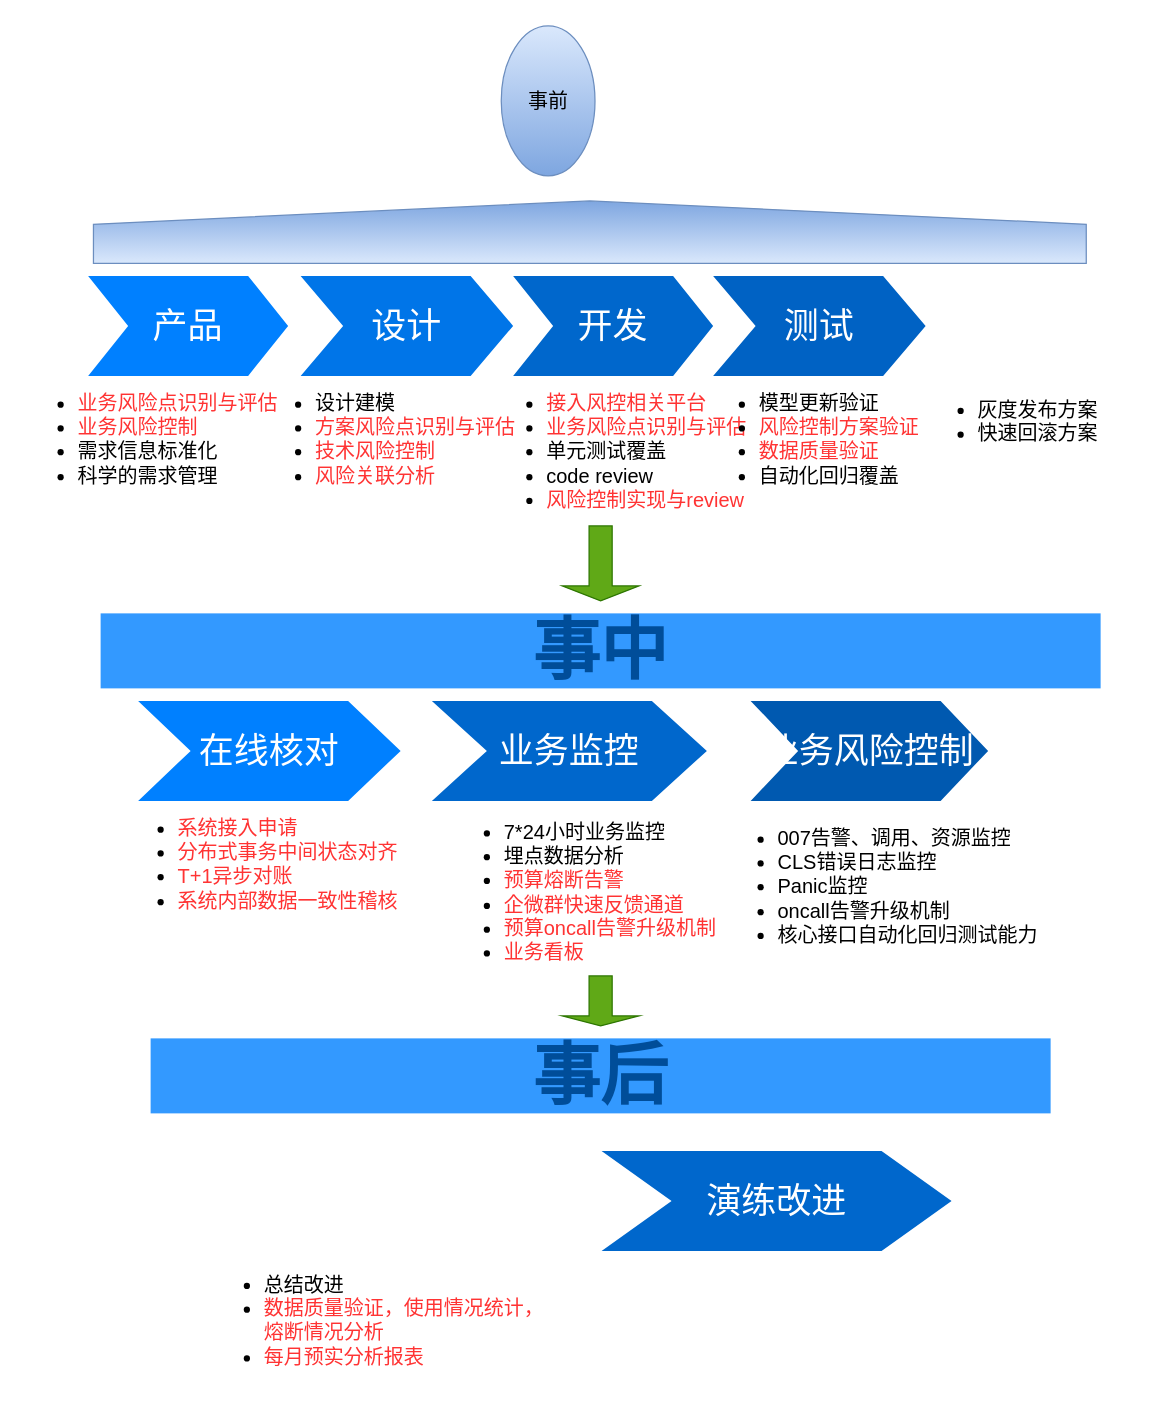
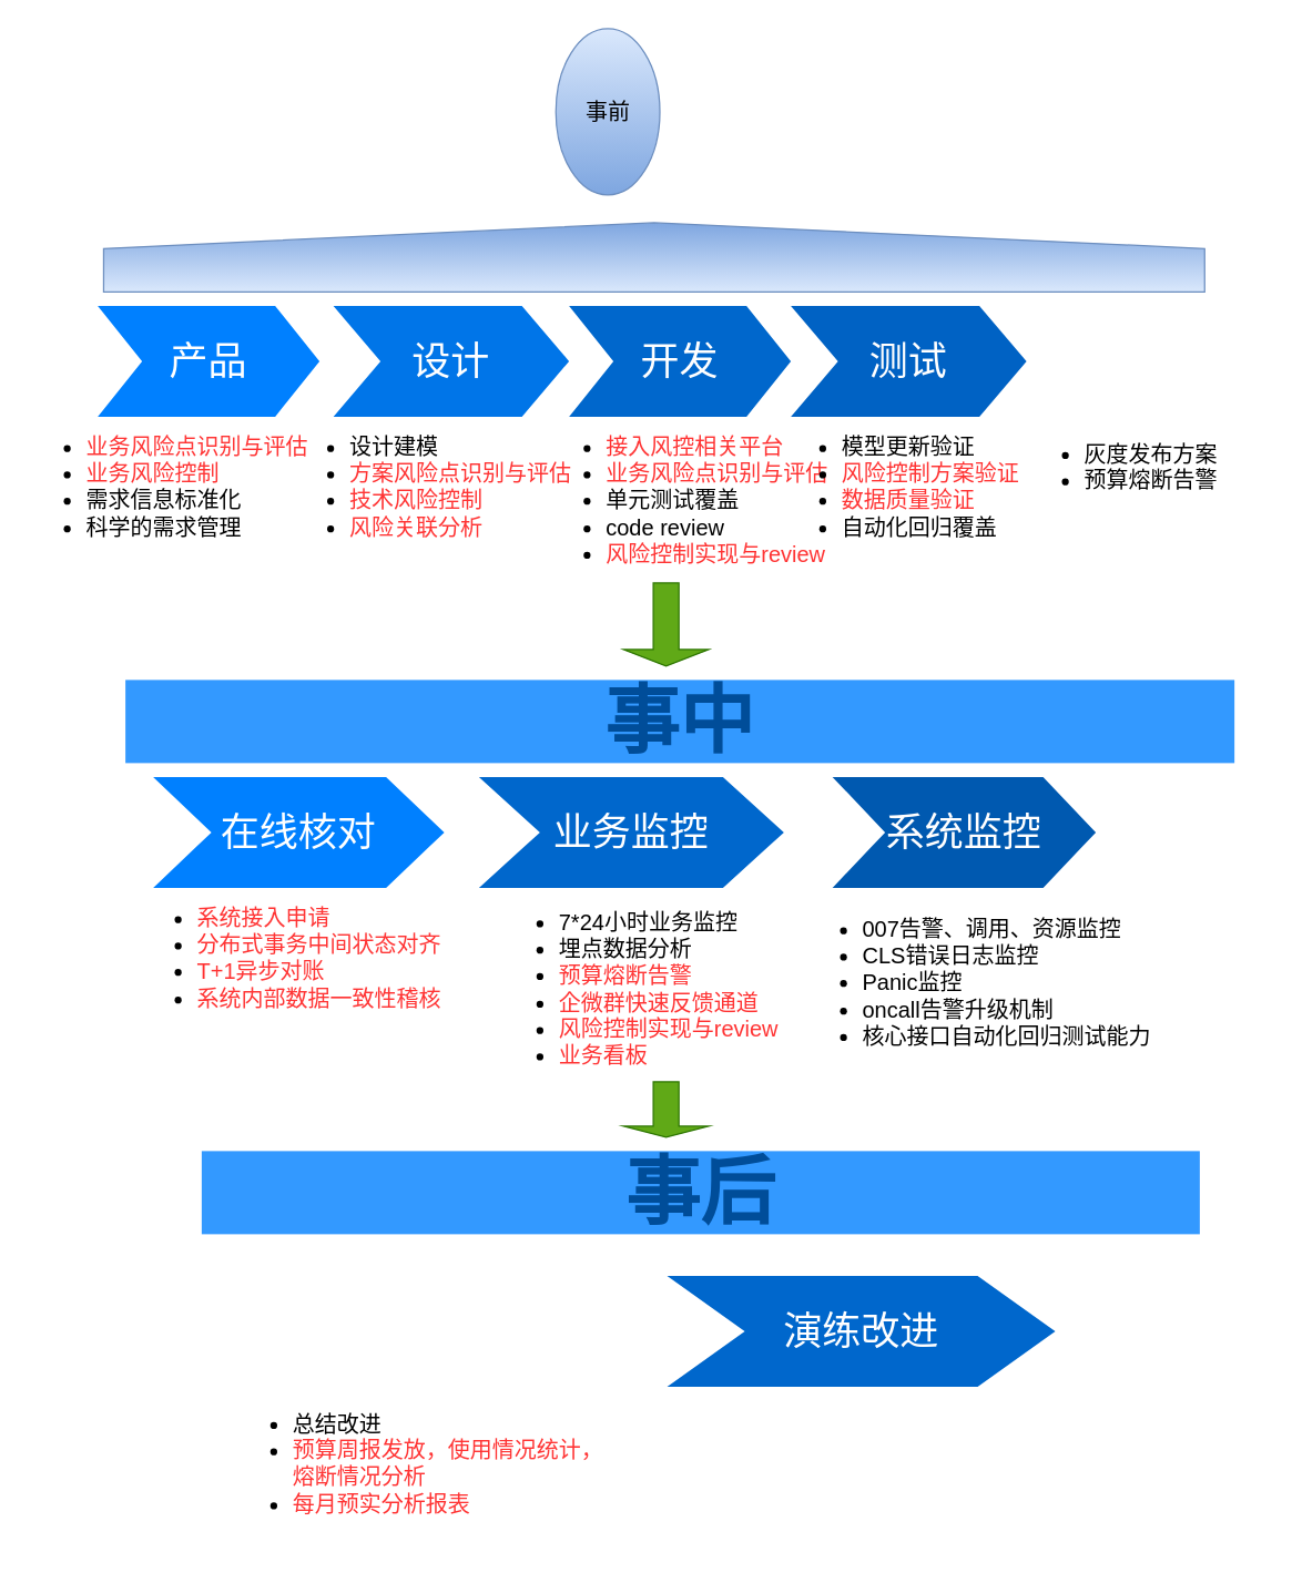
  <mxCell id="0" />
  <mxCell id="1" parent="0" />
  <mxCell id="2" value="产品" style="shape=step;whiteSpace=wrap;html=1;fontSize=28;fillColor=#0080FF;fontColor=#FFFFFF;strokeColor=none;" parent="1" vertex="1"><mxGeometry x="70" y="220" width="160" height="80" as="geometry" /></mxCell>
  <mxCell id="3" value="设计" style="shape=step;whiteSpace=wrap;html=1;fontSize=28;fillColor=#0075E8;fontColor=#FFFFFF;strokeColor=none;" parent="1" vertex="1"><mxGeometry x="240" y="220" width="170" height="80" as="geometry" /></mxCell>
  <mxCell id="4" value="开发" style="shape=step;whiteSpace=wrap;html=1;fontSize=28;fillColor=#0067CC;fontColor=#FFFFFF;strokeColor=none;" parent="1" vertex="1"><mxGeometry x="410" y="220" width="160" height="80" as="geometry" /></mxCell>
  <mxCell id="5" value="测试" style="shape=step;whiteSpace=wrap;html=1;fontSize=28;fillColor=#0062C4;fontColor=#FFFFFF;strokeColor=none;" parent="1" vertex="1"><mxGeometry x="570" y="220" width="170" height="80" as="geometry" /></mxCell>
  <mxCell id="6" value="&lt;ul style=&quot;font-size: 16px&quot;&gt;&lt;li&gt;&lt;font color=&quot;#ff3333&quot; style=&quot;font-size: 16px&quot;&gt;业务风险点识别与评估&lt;/font&gt;&lt;/li&gt;&lt;li&gt;&lt;font color=&quot;#ff3333&quot; style=&quot;font-size: 16px&quot;&gt;业务风险控制&lt;/font&gt;&lt;/li&gt;&lt;li&gt;&lt;font style=&quot;font-size: 16px&quot;&gt;需求信息标准化&lt;/font&gt;&lt;/li&gt;&lt;li&gt;&lt;font style=&quot;font-size: 16px&quot;&gt;科学的需求管理&lt;/font&gt;&lt;/li&gt;&lt;/ul&gt;" style="text;spacingTop=-5;fillColor=#ffffff;whiteSpace=wrap;html=1;align=left;fontSize=12;fontFamily=Helvetica;fillColor=none;strokeColor=none;" parent="1" vertex="1"><mxGeometry x="20" y="295" width="220" height="110" as="geometry" /></mxCell>
  <mxCell id="7" value="&lt;ul style=&quot;font-size: 16px&quot;&gt;&lt;li&gt;&lt;font style=&quot;font-size: 16px&quot;&gt;设计建模&lt;/font&gt;&lt;/li&gt;&lt;li&gt;&lt;font color=&quot;#ff3333&quot; style=&quot;font-size: 16px&quot;&gt;方案风险点识别与评估&lt;/font&gt;&lt;/li&gt;&lt;li&gt;&lt;font color=&quot;#ff3333&quot; style=&quot;font-size: 16px&quot;&gt;技术风险控制&lt;/font&gt;&lt;/li&gt;&lt;li&gt;&lt;font color=&quot;#ff3333&quot; style=&quot;font-size: 16px&quot;&gt;风险关联分析&lt;/font&gt;&lt;/li&gt;&lt;/ul&gt;" style="text;spacingTop=-5;fillColor=#ffffff;whiteSpace=wrap;html=1;align=left;fontSize=12;fontFamily=Helvetica;fillColor=none;strokeColor=none;strokeWidth=8;" parent="1" vertex="1"><mxGeometry x="210" y="295" width="220" height="120" as="geometry" /></mxCell>
  <mxCell id="8" value="&lt;ul style=&quot;font-size: 16px&quot;&gt;&lt;li&gt;&lt;font color=&quot;#ff3333&quot; style=&quot;font-size: 16px&quot;&gt;接入风控相关平台&lt;/font&gt;&lt;/li&gt;&lt;li&gt;&lt;font color=&quot;#ff3333&quot; style=&quot;font-size: 16px&quot;&gt;业务风险点识别与评估&lt;/font&gt;&lt;/li&gt;&lt;li&gt;&lt;font style=&quot;font-size: 16px&quot;&gt;单元测试覆盖&lt;/font&gt;&lt;/li&gt;&lt;li&gt;&lt;font style=&quot;font-size: 16px&quot;&gt;code review&lt;/font&gt;&lt;/li&gt;&lt;li&gt;&lt;font color=&quot;#ff3333&quot; style=&quot;font-size: 16px&quot;&gt;风险控制实现与review&lt;/font&gt;&lt;/li&gt;&lt;/ul&gt;" style="text;spacingTop=-5;fillColor=#ffffff;whiteSpace=wrap;html=1;align=left;fontSize=12;fontFamily=Helvetica;fillColor=none;strokeColor=none;" parent="1" vertex="1"><mxGeometry x="395" y="295" width="220" height="140" as="geometry" /></mxCell>
  <mxCell id="9" value="&lt;ul style=&quot;font-size: 16px&quot;&gt;&lt;li&gt;&lt;font style=&quot;font-size: 16px&quot;&gt;模型更新验证&lt;/font&gt;&lt;/li&gt;&lt;li&gt;&lt;font color=&quot;#ff3333&quot; style=&quot;font-size: 16px&quot;&gt;风险控制方案验证&lt;/font&gt;&lt;/li&gt;&lt;li&gt;&lt;font color=&quot;#ff3333&quot; style=&quot;font-size: 16px&quot;&gt;数据质量验证&lt;/font&gt;&lt;/li&gt;&lt;li&gt;&lt;font style=&quot;font-size: 16px&quot;&gt;自动化回归覆盖&lt;/font&gt;&lt;/li&gt;&lt;/ul&gt;" style="text;spacingTop=-5;fillColor=#ffffff;whiteSpace=wrap;html=1;align=left;fontSize=12;fontFamily=Helvetica;fillColor=none;strokeColor=none;" parent="1" vertex="1"><mxGeometry x="565" y="295" width="180" height="120" as="geometry" /></mxCell>
- <mxCell id="10" value="&lt;ul style=&quot;font-size: 16px&quot;&gt;&lt;li&gt;&lt;font style=&quot;font-size: 16px&quot;&gt;灰度发布方案&lt;/font&gt;&lt;/li&gt;&lt;li&gt;&lt;font style=&quot;font-size: 16px&quot;&gt;快速回滚方案&lt;/font&gt;&lt;/li&gt;&lt;/ul&gt;" style="text;spacingTop=-5;fillColor=#ffffff;whiteSpace=wrap;html=1;align=left;fontSize=12;fontFamily=Helvetica;fillColor=none;strokeColor=none;" parent="1" vertex="1"><mxGeometry x="740" y="300" width="170" height="75" as="geometry" /></mxCell>
+ <mxCell id="10" value="&lt;ul style=&quot;font-size: 16px&quot;&gt;&lt;li&gt;&lt;font style=&quot;font-size: 16px&quot;&gt;灰度发布方案&lt;/font&gt;&lt;/li&gt;&lt;li&gt;&lt;font style=&quot;font-size: 16px&quot;&gt;预算熔断告警&lt;/font&gt;&lt;/li&gt;&lt;/ul&gt;" style="text;spacingTop=-5;fillColor=#ffffff;whiteSpace=wrap;html=1;align=left;fontSize=12;fontFamily=Helvetica;fillColor=none;strokeColor=none;" parent="1" vertex="1"><mxGeometry x="740" y="300" width="170" height="75" as="geometry" /></mxCell>
  <mxCell id="11" value="在线核对" style="shape=step;whiteSpace=wrap;html=1;fontSize=28;fillColor=#0080FF;fontColor=#FFFFFF;strokeColor=none;" parent="1" vertex="1"><mxGeometry x="110" y="560" width="210" height="80" as="geometry" /></mxCell>
  <mxCell id="12" value="业务监控" style="shape=step;whiteSpace=wrap;html=1;fontSize=28;fillColor=#0067CC;fontColor=#FFFFFF;strokeColor=none;" parent="1" vertex="1"><mxGeometry x="345" y="560" width="220" height="80" as="geometry" /></mxCell>
- <mxCell id="13" value="业务风险控制" style="shape=step;whiteSpace=wrap;html=1;fontSize=28;fillColor=#0059B0;fontColor=#FFFFFF;strokeColor=none;" parent="1" vertex="1"><mxGeometry x="600" y="560" width="190" height="80" as="geometry" /></mxCell>
- <mxCell id="14" value="事中" style="text;html=1;strokeColor=none;fillColor=#3399FF;align=center;verticalAlign=middle;whiteSpace=wrap;fontSize=54;fontStyle=1;fontColor=#004D99;" parent="1" vertex="1"><mxGeometry x="80" y="490" width="800" height="60" as="geometry" /></mxCell>
+ <mxCell id="13" value="系统监控" style="shape=step;whiteSpace=wrap;html=1;fontSize=28;fillColor=#0059B0;fontColor=#FFFFFF;strokeColor=none;" parent="1" vertex="1"><mxGeometry x="600" y="560" width="190" height="80" as="geometry" /></mxCell>
+ <mxCell id="14" value="事中" style="text;html=1;strokeColor=none;fillColor=#3399FF;align=center;verticalAlign=middle;whiteSpace=wrap;fontSize=54;fontStyle=1;fontColor=#004D99;" parent="1" vertex="1"><mxGeometry x="90" y="490" width="800" height="60" as="geometry" /></mxCell>
  <mxCell id="15" value="&lt;ul style=&quot;font-size: 16px&quot;&gt;&lt;li&gt;&lt;font color=&quot;#ff3333&quot; style=&quot;font-size: 16px&quot;&gt;&lt;span&gt;系统接入申请&lt;/span&gt;&lt;br&gt;&lt;/font&gt;&lt;/li&gt;&lt;li&gt;&lt;font color=&quot;#ff3333&quot; style=&quot;font-size: 16px&quot;&gt;分布式事务中间状态对齐&lt;/font&gt;&lt;/li&gt;&lt;li&gt;&lt;font color=&quot;#ff3333&quot; style=&quot;font-size: 16px&quot;&gt;T+1异步对账&lt;/font&gt;&lt;/li&gt;&lt;li&gt;&lt;font color=&quot;#ff3333&quot; style=&quot;font-size: 16px&quot;&gt;系统内部数据一致性稽核&lt;/font&gt;&lt;/li&gt;&lt;/ul&gt;" style="text;spacingTop=-5;fillColor=#ffffff;whiteSpace=wrap;html=1;align=left;fontSize=12;fontFamily=Helvetica;fillColor=none;strokeColor=none;" parent="1" vertex="1"><mxGeometry x="100" y="635" width="230" height="115" as="geometry" /></mxCell>
- <mxCell id="16" value="&lt;ul style=&quot;font-size: 16px&quot;&gt;&lt;li&gt;&lt;span&gt;7*24小时业务监控&lt;/span&gt;&lt;/li&gt;&lt;li&gt;埋点数据分析&lt;/li&gt;&lt;li&gt;&lt;font color=&quot;#ff3333&quot; style=&quot;font-size: 16px&quot;&gt;预算熔断告警&lt;/font&gt;&lt;/li&gt;&lt;li&gt;&lt;font color=&quot;#ff3333&quot; style=&quot;font-size: 16px&quot;&gt;企微群快速反馈通道&lt;/font&gt;&lt;/li&gt;&lt;li&gt;&lt;font color=&quot;#ff3333&quot; style=&quot;font-size: 16px&quot;&gt;预算oncall告警升级机制&lt;/font&gt;&lt;/li&gt;&lt;li&gt;&lt;font color=&quot;#ff3333&quot; style=&quot;font-size: 16px&quot;&gt;业务看板&lt;/font&gt;&lt;/li&gt;&lt;/ul&gt;" style="text;spacingTop=-5;fillColor=#ffffff;whiteSpace=wrap;html=1;align=left;fontSize=12;fontFamily=Helvetica;fillColor=none;strokeColor=none;" parent="1" vertex="1"><mxGeometry x="361" y="637.5" width="219" height="110" as="geometry" /></mxCell>
+ <mxCell id="16" value="&lt;ul style=&quot;font-size: 16px&quot;&gt;&lt;li&gt;&lt;span&gt;7*24小时业务监控&lt;/span&gt;&lt;/li&gt;&lt;li&gt;埋点数据分析&lt;/li&gt;&lt;li&gt;&lt;font color=&quot;#ff3333&quot; style=&quot;font-size: 16px&quot;&gt;预算熔断告警&lt;/font&gt;&lt;/li&gt;&lt;li&gt;&lt;font color=&quot;#ff3333&quot; style=&quot;font-size: 16px&quot;&gt;企微群快速反馈通道&lt;/font&gt;&lt;/li&gt;&lt;li&gt;&lt;font color=&quot;#ff3333&quot; style=&quot;font-size: 16px&quot;&gt;风险控制实现与review&lt;/font&gt;&lt;/li&gt;&lt;li&gt;&lt;font color=&quot;#ff3333&quot; style=&quot;font-size: 16px&quot;&gt;业务看板&lt;/font&gt;&lt;/li&gt;&lt;/ul&gt;" style="text;spacingTop=-5;fillColor=#ffffff;whiteSpace=wrap;html=1;align=left;fontSize=12;fontFamily=Helvetica;fillColor=none;strokeColor=none;" parent="1" vertex="1"><mxGeometry x="361" y="637.5" width="219" height="110" as="geometry" /></mxCell>
  <mxCell id="17" value="&lt;ul style=&quot;font-size: 16px&quot;&gt;&lt;li&gt;007告警、调用、资源监控&lt;/li&gt;&lt;li&gt;CLS错误日志监控&lt;/li&gt;&lt;li&gt;Panic监控&lt;/li&gt;&lt;li&gt;oncall告警升级机制&lt;/li&gt;&lt;li&gt;核心接口自动化回归测试能力&lt;/li&gt;&lt;/ul&gt;" style="text;spacingTop=-5;fillColor=#ffffff;whiteSpace=wrap;html=1;align=left;fontSize=12;fontFamily=Helvetica;fillColor=none;strokeColor=none;" parent="1" vertex="1"><mxGeometry x="580" y="642.5" width="280" height="100" as="geometry" /></mxCell>
  <mxCell id="18" value="演练改进" style="shape=step;whiteSpace=wrap;html=1;fontSize=28;fillColor=#0067CC;fontColor=#FFFFFF;strokeColor=none;" parent="1" vertex="1"><mxGeometry x="480.75" y="920" width="280" height="80" as="geometry" /></mxCell>
- <mxCell id="19" value="事后" style="text;html=1;strokeColor=none;fillColor=#3399FF;align=center;verticalAlign=middle;whiteSpace=wrap;fontSize=54;fontStyle=1;fontColor=#004D99;" parent="1" vertex="1"><mxGeometry x="120" y="830" width="720" height="60" as="geometry" /></mxCell>
- <mxCell id="20" value="&lt;ul style=&quot;font-size: 16px&quot;&gt;&lt;li&gt;总结改进&lt;/li&gt;&lt;li&gt;&lt;font color=&quot;#ff3333&quot; style=&quot;font-size: 16px&quot;&gt;数据质量验证，使用情况统计，熔断情况分析&lt;/font&gt;&lt;/li&gt;&lt;li&gt;&lt;font color=&quot;#ff3333&quot; style=&quot;font-size: 16px&quot;&gt;每月预实分析报表&lt;/font&gt;&lt;/li&gt;&lt;/ul&gt;" style="text;spacingTop=-5;fillColor=#ffffff;whiteSpace=wrap;html=1;align=left;fontSize=12;fontFamily=Helvetica;fillColor=none;strokeColor=none;" parent="1" vertex="1"><mxGeometry x="169.25" y="1000" width="280" height="120" as="geometry" /></mxCell>
+ <mxCell id="19" value="事后" style="text;html=1;strokeColor=none;fillColor=#3399FF;align=center;verticalAlign=middle;whiteSpace=wrap;fontSize=54;fontStyle=1;fontColor=#004D99;" parent="1" vertex="1"><mxGeometry x="145" y="830" width="720" height="60" as="geometry" /></mxCell>
+ <mxCell id="20" value="&lt;ul style=&quot;font-size: 16px&quot;&gt;&lt;li&gt;总结改进&lt;/li&gt;&lt;li&gt;&lt;font color=&quot;#ff3333&quot; style=&quot;font-size: 16px&quot;&gt;预算周报发放，使用情况统计，熔断情况分析&lt;/font&gt;&lt;/li&gt;&lt;li&gt;&lt;font color=&quot;#ff3333&quot; style=&quot;font-size: 16px&quot;&gt;每月预实分析报表&lt;/font&gt;&lt;/li&gt;&lt;/ul&gt;" style="text;spacingTop=-5;fillColor=#ffffff;whiteSpace=wrap;html=1;align=left;fontSize=12;fontFamily=Helvetica;fillColor=none;strokeColor=none;" parent="1" vertex="1"><mxGeometry x="169.25" y="1000" width="280" height="120" as="geometry" /></mxCell>
  <mxCell id="21" value="" style="shape=singleArrow;direction=south;whiteSpace=wrap;html=1;fontColor=#ffffff;fillColor=#60a917;strokeColor=#2D7600;" parent="1" vertex="1"><mxGeometry x="449.25" y="420" width="61.5" height="60" as="geometry" /></mxCell>
  <mxCell id="22" value="" style="shape=singleArrow;direction=south;whiteSpace=wrap;html=1;fontColor=#ffffff;fillColor=#60a917;strokeColor=#2D7600;" parent="1" vertex="1"><mxGeometry x="449.25" y="780" width="61.5" height="40" as="geometry" /></mxCell>
  <mxCell id="23" value="" style="shape=offPageConnector;whiteSpace=wrap;html=1;fontSize=16;strokeWidth=1;rotation=-180;fillColor=#dae8fc;gradientColor=#7ea6e0;strokeColor=#6c8ebf;" parent="1" vertex="1"><mxGeometry x="74.25" y="160" width="794.25" height="50" as="geometry" /></mxCell>
  <mxCell id="24" value="事前" style="ellipse;whiteSpace=wrap;html=1;aspect=fixed;fontSize=16;strokeWidth=1;fillColor=#dae8fc;gradientColor=#7ea6e0;strokeColor=#6c8ebf;" parent="1" vertex="1"><mxGeometry x="400.5" y="20" width="75" height="120" as="geometry" /></mxCell>
